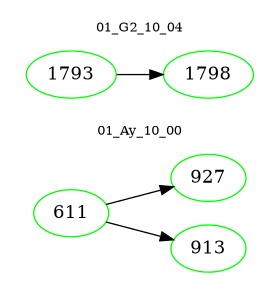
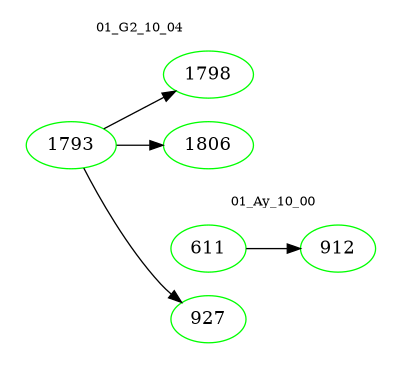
  digraph {
    rankdir=LR
    node [color=green]
    edge [color=black]
    n1 [label=611]
-   n2 [label=913]
+   n2 [label=912]
    n3 [label=927]
    n4 [label=1793]
+   n5 [label=1806]
    n6 [label=1798]
    subgraph cluster_1 {
      color=white
      fontsize=10
      label="01_Ay_10_00"
      n1
      n2
      n3
    }
    subgraph cluster_2 {
      color=white
      fontsize=10
      label="01_G2_10_04"
      n4
+     n5
      n6
    }
    n1 -> n2
-   n1 -> n3
+   n4 -> n3
+   n4 -> n5
    n4 -> n6
  }
